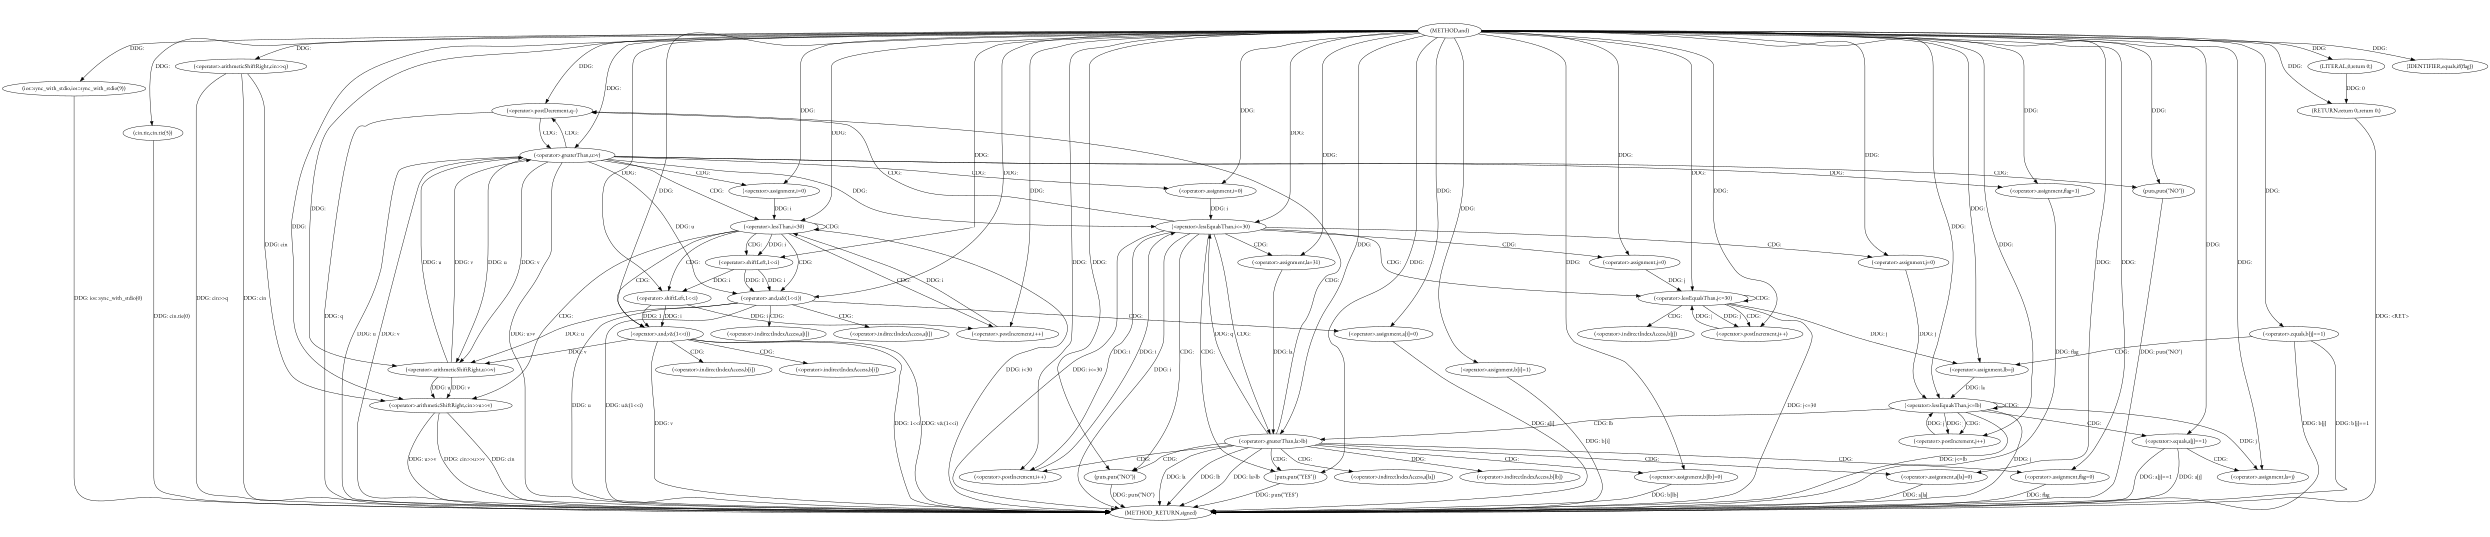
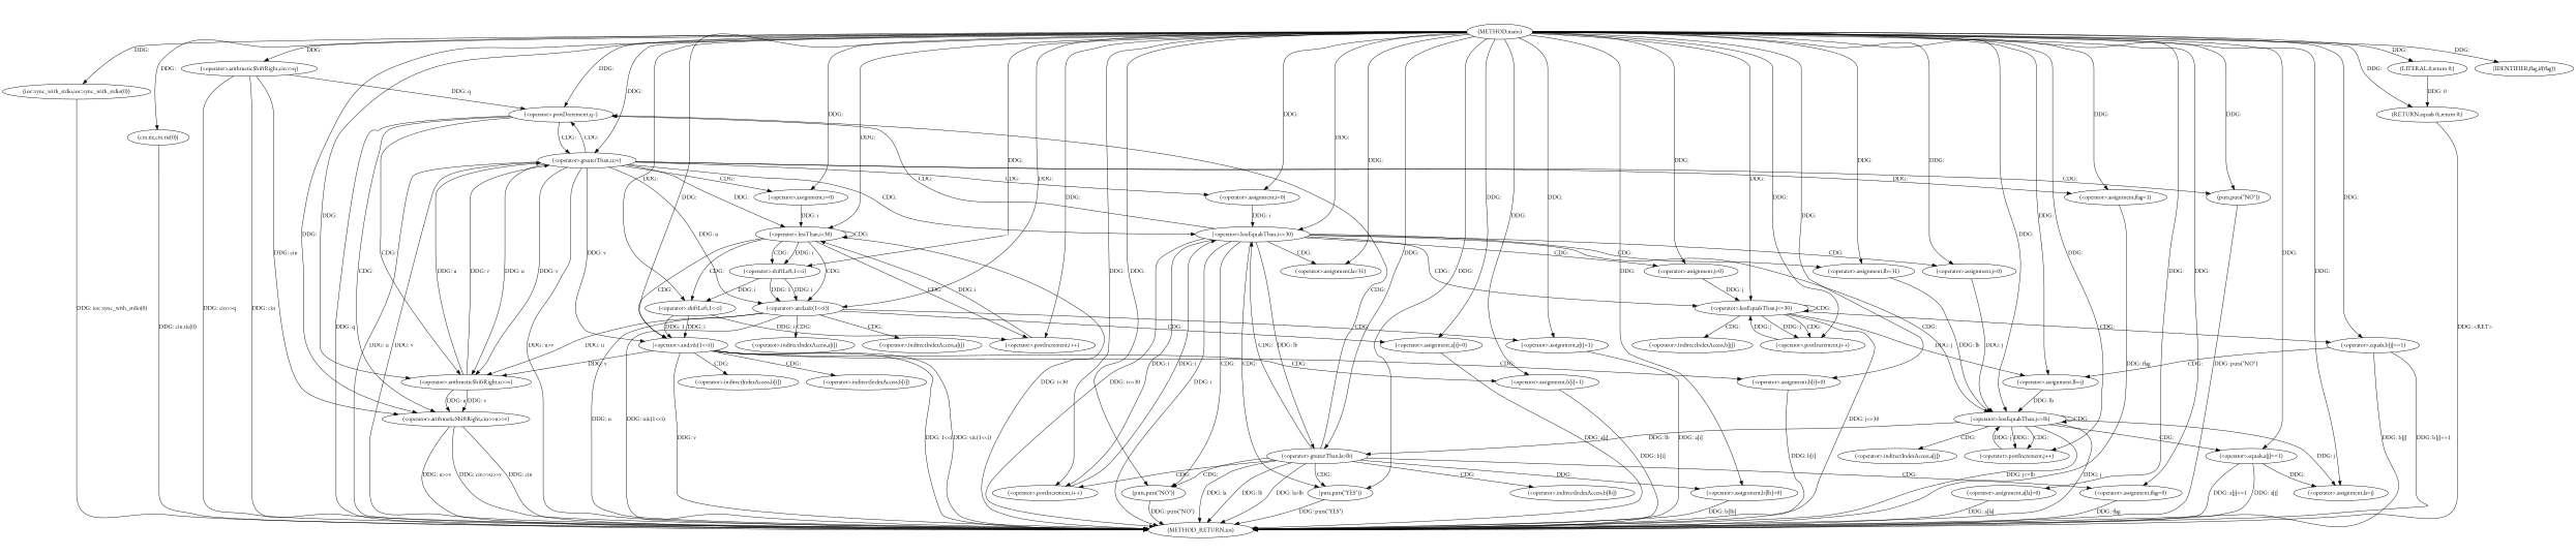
  digraph {
    fontname="EB Garamond"
    node [fontname="EB Garamond"]
    edge [fontname="EB Garamond"]
-   n1 [label="(METHOD,and)"]
-   n2 [label="(ios::sync_with_stdio,ios::sync_with_stdio(9))"]
-   n3 [label="(cin.tie,cin.tie(5))"]
+   n1 [label="(METHOD,main)"]
+   n2 [label="(ios::sync_with_stdio,ios::sync_with_stdio(0))"]
+   n3 [label="(cin.tie,cin.tie(0))"]
    n4 [label="(<operator>.arithmeticShiftRight,cin>>q)"]
-   n5 [label="(RETURN,return 0;,return 0;)"]
+   n5 [label="(RETURN,equals 0;,return 0;)"]
    n6 [label="(<operator>.postDecrement,q--)"]
    n7 [label="(LITERAL,0,return 0;)"]
    n8 [label="(<operator>.arithmeticShiftRight,cin>>u>>v)"]
    n9 [label="(<operator>.assignment,flag=1)"]
    n10 [label="(<operator>.greaterThan,u>v)"]
    n11 [label="(<operator>.assignment,i=0)"]
    n12 [label="(<operator>.lessThan,i<30)"]
    n13 [label="(<operator>.postIncrement,i++)"]
    n14 [label="(<operator>.assignment,i=0)"]
    n15 [label="(<operator>.lessEqualsThan,i<=30)"]
    n16 [label="(<operator>.postIncrement,i++)"]
-   n17 [label="(IDENTIFIER,equals,if(flag))"]
+   n17 [label="(IDENTIFIER,flag,if(flag))"]
    n18 [label="(puts,puts(\"YES\"))"]
    n19 [label="(<operator>.arithmeticShiftRight,u>>v)"]
    n20 [label="(puts,puts(\"NO\"))"]
    n21 [label="(<operator>.assignment,la=31)"]
+   n22 [label="(<operator>.assignment,lb=31)"]
    n23 [label="(<operator>.assignment,a[la]=0)"]
    n24 [label="(<operator>.assignment,b[lb]=0)"]
    n25 [label="(puts,puts(\"NO\"))"]
    n26 [label="(<operator>.and,u&(1<<i))"]
+   n27 [label="(<operator>.assignment,a[i]=1)"]
    n28 [label="(<operator>.and,v&(1<<i))"]
    n29 [label="(<operator>.assignment,b[i]=1)"]
    n30 [label="(<operator>.assignment,j=0)"]
    n31 [label="(<operator>.lessEqualsThan,j<=30)"]
    n32 [label="(<operator>.postIncrement,j++)"]
    n33 [label="(<operator>.assignment,j=0)"]
    n34 [label="(<operator>.lessEqualsThan,j<=lb)"]
    n35 [label="(<operator>.postIncrement,j++)"]
    n36 [label="(<operator>.greaterThan,la>lb)"]
    n37 [label="(<operator>.assignment,a[i]=0)"]
+   n38 [label="(<operator>.assignment,b[i]=0)"]
    n39 [label="(<operator>.assignment,flag=0)"]
    n40 [label="(<operator>.shiftLeft,1<<i)"]
    n41 [label="(<operator>.shiftLeft,1<<i)"]
    n42 [label="(<operator>.equals,b[j]==1)"]
    n43 [label="(<operator>.assignment,lb=j)"]
    n44 [label="(<operator>.equals,a[j]==1)"]
    n45 [label="(<operator>.assignment,la=j)"]
-   n46 [label="(METHOD_RETURN,signed)"]
+   n46 [label="(METHOD_RETURN,ios)"]
    n47 [label="(<operator>.indirectIndexAccess,a[i])"]
    n48 [label="(<operator>.indirectIndexAccess,a[i])"]
    n49 [label="(<operator>.indirectIndexAccess,b[i])"]
    n50 [label="(<operator>.indirectIndexAccess,b[i])"]
    n51 [label="(<operator>.indirectIndexAccess,b[j])"]
-   n53 [label="(<operator>.indirectIndexAccess,a[la])"]
+   n52 [label="(<operator>.indirectIndexAccess,a[j])"]
    n54 [label="(<operator>.indirectIndexAccess,b[lb])"]
    n1 -> n2 [label="DDG: "]
    n1 -> n3 [label="DDG: "]
    n1 -> n4 [label="DDG: "]
    n1 -> n5 [label="DDG: "]
    n1 -> n6 [label="DDG: "]
    n1 -> n7 [label="DDG: "]
    n1 -> n8 [label="DDG: "]
    n1 -> n9 [label="DDG: "]
    n1 -> n10 [label="DDG: "]
    n1 -> n11 [label="DDG: "]
    n1 -> n12 [label="DDG: "]
    n1 -> n13 [label="DDG: "]
    n1 -> n14 [label="DDG: "]
    n1 -> n15 [label="DDG: "]
    n1 -> n16 [label="DDG: "]
    n1 -> n17 [label="DDG: "]
    n1 -> n18 [label="DDG: "]
    n1 -> n19 [label="DDG: "]
    n1 -> n20 [label="DDG: "]
    n1 -> n21 [label="DDG: "]
+   n1 -> n22 [label="DDG: "]
    n1 -> n23 [label="DDG: "]
    n1 -> n24 [label="DDG: "]
    n1 -> n25 [label="DDG: "]
    n1 -> n26 [label="DDG: "]
+   n1 -> n27 [label="DDG: "]
    n1 -> n28 [label="DDG: "]
    n1 -> n29 [label="DDG: "]
    n1 -> n30 [label="DDG: "]
    n1 -> n31 [label="DDG: "]
    n1 -> n32 [label="DDG: "]
    n1 -> n33 [label="DDG: "]
    n1 -> n34 [label="DDG: "]
    n1 -> n35 [label="DDG: "]
    n1 -> n36 [label="DDG: "]
    n1 -> n37 [label="DDG: "]
+   n1 -> n38 [label="DDG: "]
    n1 -> n39 [label="DDG: "]
    n1 -> n40 [label="DDG: "]
    n1 -> n41 [label="DDG: "]
    n1 -> n42 [label="DDG: "]
    n1 -> n43 [label="DDG: "]
    n1 -> n44 [label="DDG: "]
    n1 -> n45 [label="DDG: "]
    n2 -> n46 [label="DDG: ios::sync_with_stdio(0)"]
    n3 -> n46 [label="DDG: cin.tie(0)"]
+   n4 -> n6 [label="DDG: q"]
    n4 -> n8 [label="DDG: cin"]
    n4 -> n46 [label="DDG: cin"]
    n4 -> n46 [label="DDG: cin>>q"]
    n5 -> n46 [label="DDG: <RET>"]
-   n12 -> n8 [label="CDG: "]
+   n6 -> n8 [label="CDG: "]
    n6 -> n10 [label="CDG: "]
+   n6 -> n19 [label="CDG: "]
    n6 -> n46 [label="DDG: q"]
    n7 -> n5 [label="DDG: 0"]
    n8 -> n46 [label="DDG: cin"]
    n8 -> n46 [label="DDG: u>>v"]
    n8 -> n46 [label="DDG: cin>>u>>v"]
    n9 -> n46 [label="DDG: flag"]
    n10 -> n6 [label="CDG: "]
    n10 -> n9 [label="DDG: "]
    n10 -> n11 [label="CDG: "]
-   n10 -> n12 [label="CDG: "]
+   n10 -> n12 [label="DDG: "]
    n10 -> n14 [label="CDG: "]
-   n10 -> n15 [label="DDG: "]
+   n10 -> n15 [label="CDG: "]
    n10 -> n19 [label="DDG: u"]
    n10 -> n19 [label="DDG: v"]
    n10 -> n20 [label="CDG: "]
    n10 -> n26 [label="DDG: u"]
+   n10 -> n28 [label="DDG: v"]
    n10 -> n46 [label="DDG: u"]
    n10 -> n46 [label="DDG: v"]
    n10 -> n46 [label="DDG: u>v"]
    n11 -> n12 [label="DDG: i"]
    n12 -> n12 [label="CDG: "]
    n12 -> n13 [label="CDG: "]
    n12 -> n26 [label="CDG: "]
    n12 -> n28 [label="CDG: "]
    n12 -> n40 [label="DDG: i"]
    n12 -> n40 [label="CDG: "]
    n12 -> n41 [label="CDG: "]
    n12 -> n46 [label="DDG: i<30"]
    n13 -> n12 [label="DDG: i"]
    n14 -> n15 [label="DDG: i"]
    n15 -> n6 [label="CDG: "]
    n15 -> n16 [label="DDG: i"]
    n15 -> n18 [label="CDG: "]
    n15 -> n21 [label="CDG: "]
+   n15 -> n22 [label="CDG: "]
    n15 -> n25 [label="CDG: "]
    n15 -> n30 [label="CDG: "]
    n15 -> n31 [label="CDG: "]
    n15 -> n33 [label="CDG: "]
-   n15 -> n36 [label="CDG: "]
+   n15 -> n34 [label="CDG: "]
+   n15 -> n36 [label="DDG: lb"]
    n15 -> n46 [label="DDG: i"]
    n15 -> n46 [label="DDG: i<=30"]
    n16 -> n15 [label="DDG: i"]
    n18 -> n46 [label="DDG: puts(\"YES\")"]
    n19 -> n8 [label="DDG: u"]
    n19 -> n8 [label="DDG: v"]
    n19 -> n10 [label="DDG: u"]
    n19 -> n10 [label="DDG: v"]
    n20 -> n46 [label="DDG: puts(\"NO\")"]
-   n21 -> n36 [label="DDG: la"]
+   n22 -> n34 [label="DDG: lb"]
    n23 -> n46 [label="DDG: a[la]"]
    n24 -> n46 [label="DDG: b[lb]"]
    n25 -> n46 [label="DDG: puts(\"NO\")"]
    n26 -> n19 [label="DDG: u"]
+   n26 -> n27 [label="CDG: "]
    n26 -> n37 [label="CDG: "]
    n26 -> n46 [label="DDG: u"]
    n26 -> n46 [label="DDG: u&(1<<i)"]
    n26 -> n47 [label="CDG: "]
    n26 -> n48 [label="CDG: "]
+   n27 -> n46 [label="DDG: a[i]"]
    n28 -> n19 [label="DDG: v"]
+   n28 -> n29 [label="CDG: "]
+   n28 -> n38 [label="CDG: "]
    n28 -> n46 [label="DDG: v"]
    n28 -> n46 [label="DDG: 1<<i"]
    n28 -> n46 [label="DDG: v&(1<<i)"]
    n28 -> n49 [label="CDG: "]
    n28 -> n50 [label="CDG: "]
    n29 -> n46 [label="DDG: b[i]"]
    n30 -> n31 [label="DDG: j"]
    n31 -> n31 [label="CDG: "]
    n31 -> n32 [label="DDG: j"]
    n31 -> n32 [label="CDG: "]
+   n31 -> n42 [label="CDG: "]
    n31 -> n43 [label="DDG: j"]
    n31 -> n46 [label="DDG: j<=30"]
    n31 -> n51 [label="CDG: "]
    n32 -> n31 [label="DDG: j"]
    n33 -> n34 [label="DDG: j"]
    n34 -> n34 [label="CDG: "]
    n34 -> n35 [label="DDG: j"]
    n34 -> n35 [label="CDG: "]
-   n34 -> n36 [label="CDG: lb"]
+   n34 -> n36 [label="DDG: lb"]
    n34 -> n44 [label="CDG: "]
    n34 -> n45 [label="DDG: j"]
    n34 -> n46 [label="DDG: j"]
    n34 -> n46 [label="DDG: j<=lb"]
+   n34 -> n52 [label="CDG: "]
    n35 -> n34 [label="DDG: j"]
    n36 -> n6 [label="CDG: "]
-   n36 -> n15 [label="DDG: q"]
+   n36 -> n15 [label="CDG: "]
    n36 -> n16 [label="CDG: "]
    n36 -> n18 [label="CDG: "]
-   n36 -> n23 [label="CDG: "]
-   n36 -> n24 [label="CDG: "]
+   n36 -> n24 [label="DDG: "]
    n36 -> n25 [label="CDG: "]
    n36 -> n39 [label="CDG: "]
    n36 -> n46 [label="DDG: la"]
    n36 -> n46 [label="DDG: lb"]
    n36 -> n46 [label="DDG: la>lb"]
-   n36 -> n53 [label="CDG: "]
-   n36 -> n54 [label="DDG: "]
+   n36 -> n54 [label="CDG: "]
    n37 -> n46 [label="DDG: a[i]"]
+   n38 -> n46 [label="DDG: b[i]"]
    n39 -> n46 [label="DDG: flag"]
    n40 -> n26 [label="DDG: 1"]
    n40 -> n26 [label="DDG: i"]
    n40 -> n41 [label="DDG: i"]
    n41 -> n13 [label="DDG: i"]
    n41 -> n28 [label="DDG: i"]
    n41 -> n28 [label="DDG: 1"]
    n42 -> n43 [label="CDG: "]
    n42 -> n46 [label="DDG: b[j]"]
    n42 -> n46 [label="DDG: b[j]==1"]
-   n43 -> n34 [label="DDG: la"]
-   n44 -> n45 [label="CDG: "]
+   n43 -> n34 [label="DDG: lb"]
+   n44 -> n45 [label="DDG: "]
    n44 -> n46 [label="DDG: a[j]"]
    n44 -> n46 [label="DDG: a[j]==1"]
  }
